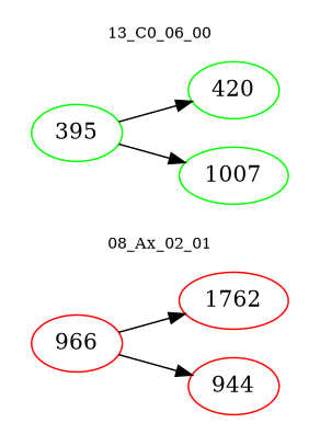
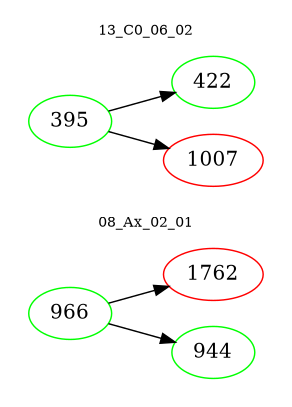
  digraph {
    rankdir=LR
    node [color=green]
    edge [color=black]
-   n1 [color=red label=966]
-   n2 [color=red label=944]
+   n1 [label=966]
+   n2 [label=944]
    n3 [color=red label=1762]
    n4 [label=395]
-   n5 [label=1007]
-   n6 [label=420]
+   n5 [color=red label=1007]
+   n6 [label=422]
    subgraph cluster_1 {
      color=white
      fontsize=10
      label="08_Ax_02_01"
      n1
      n2
      n3
    }
    subgraph cluster_2 {
      color=white
      fontsize=10
-     label="13_C0_06_00"
+     label="13_C0_06_02"
      n4
      n5
      n6
    }
    n1 -> n2
    n1 -> n3
    n4 -> n5
    n4 -> n6
  }
